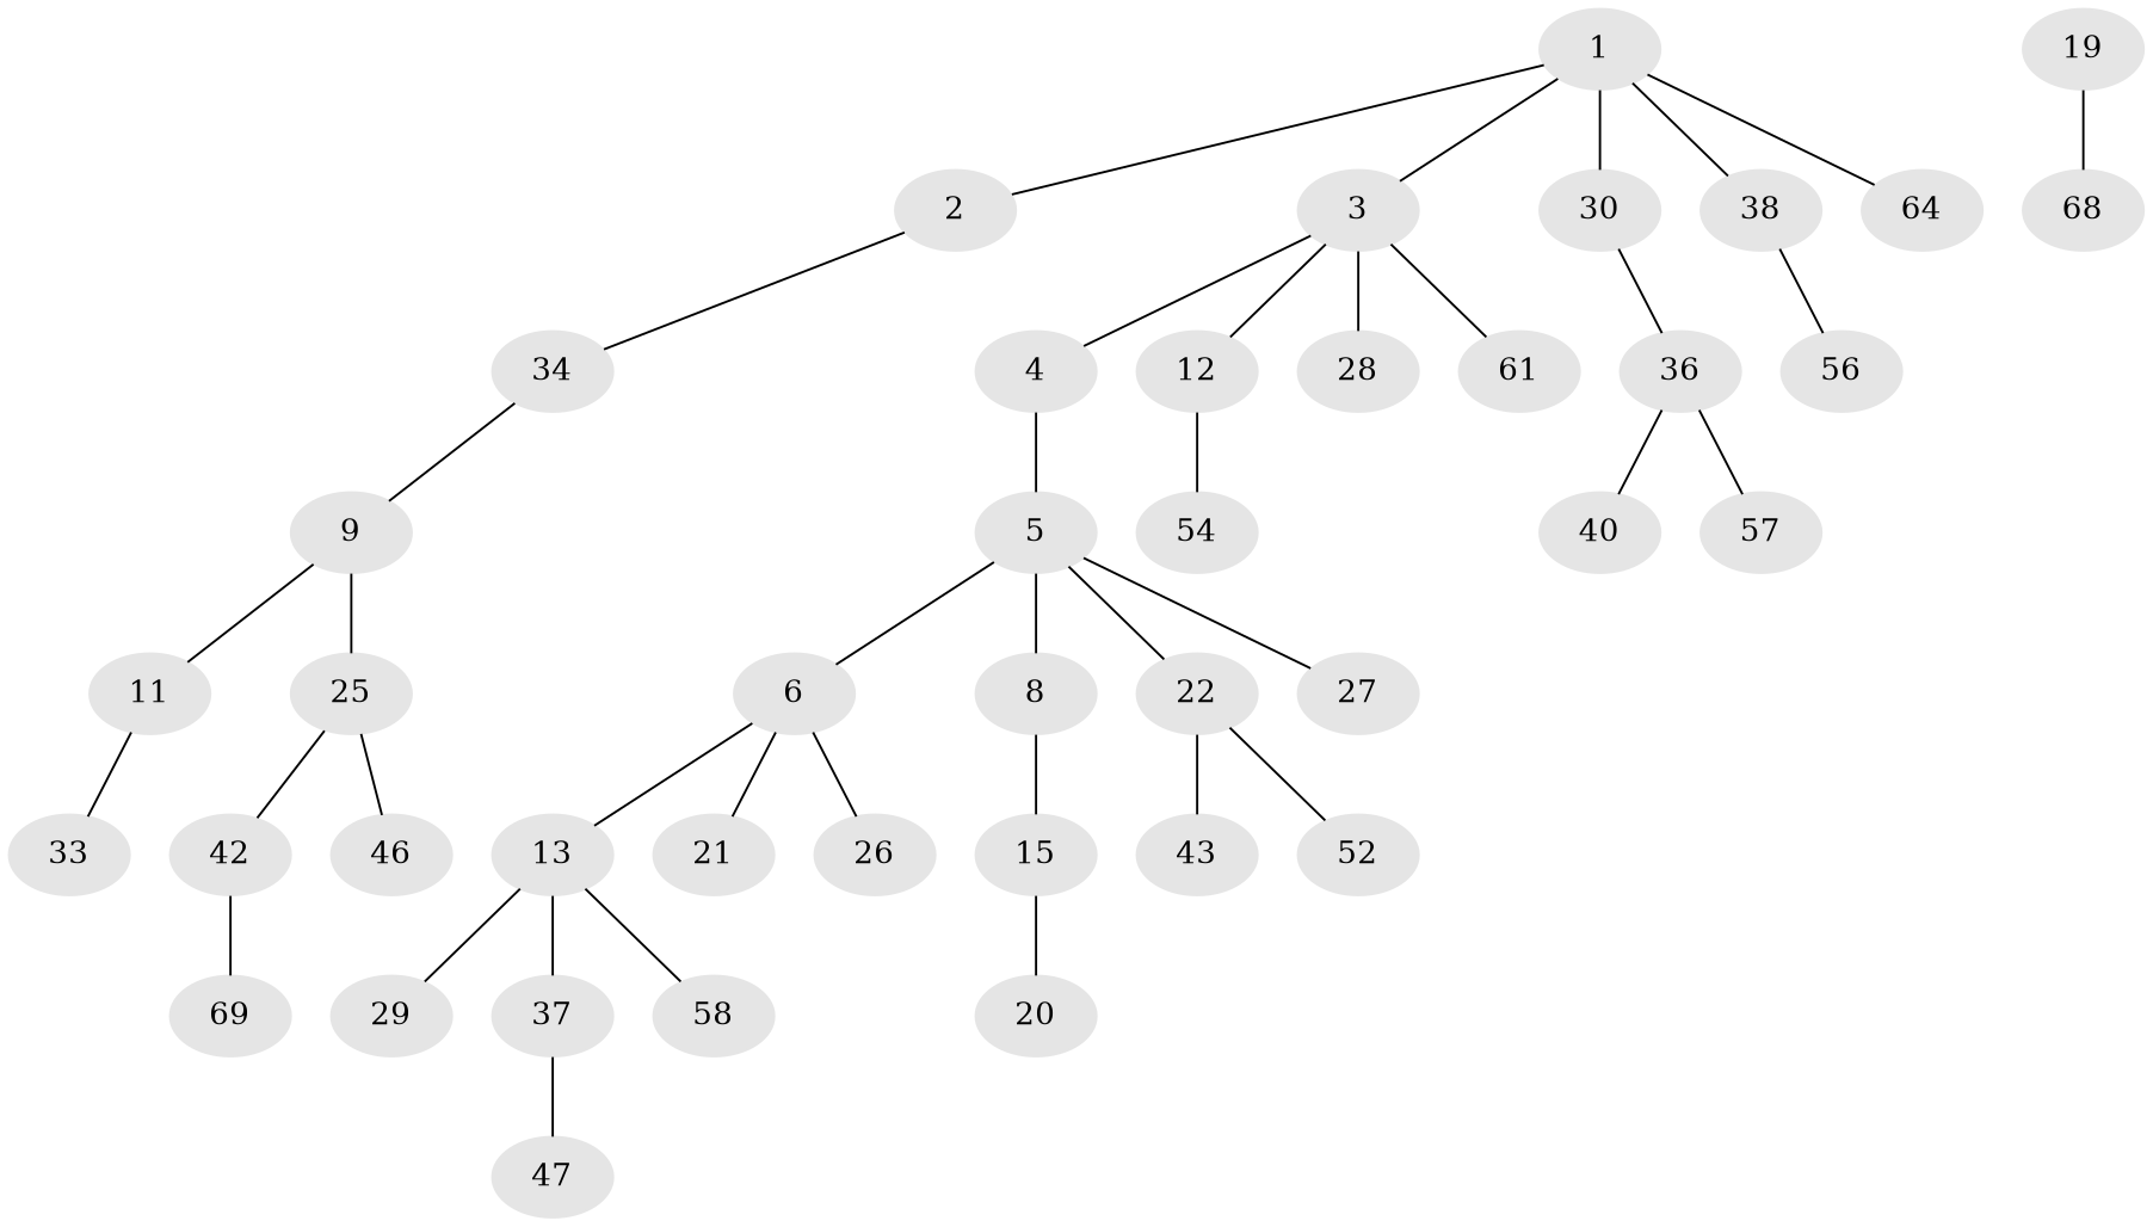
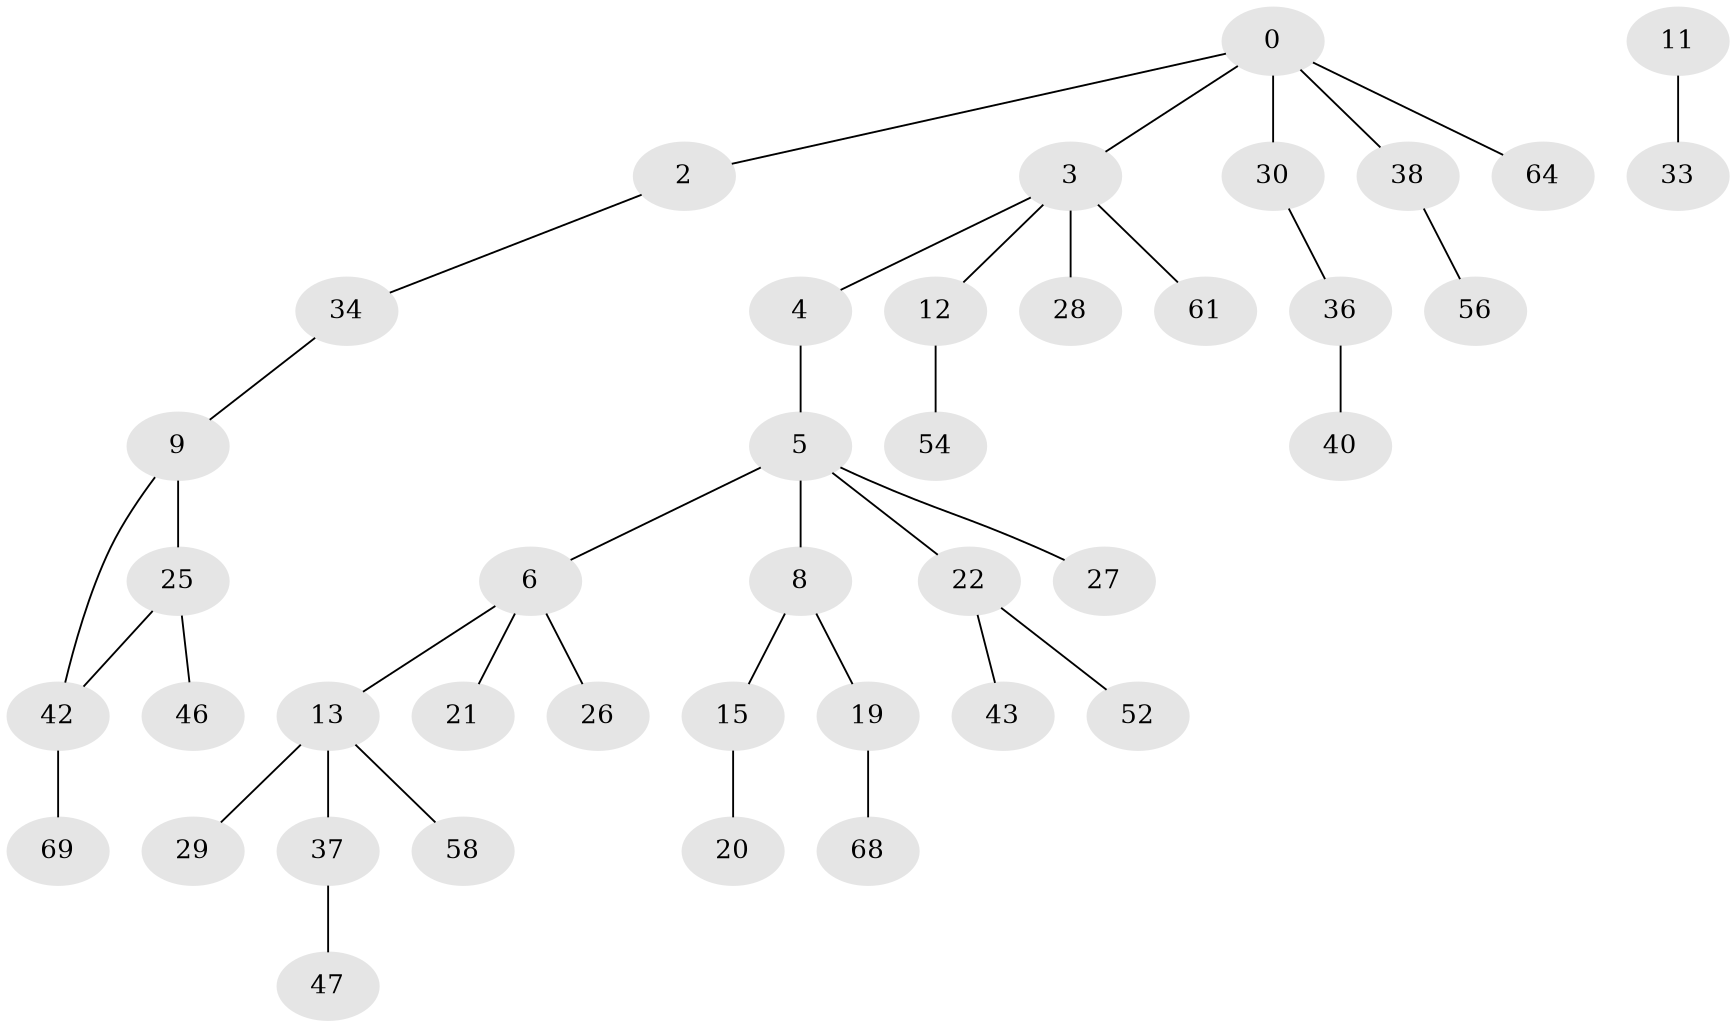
  graph {
    node [color=gray90 style=filled]
-   1 [super="+14"]
+   1 [super="+14" label=0]
    2 [super="+32"]
    3 [super="+10"]
    30 [super="+63"]
    38
    64
    34 [super="+60"]
    4 [super="+24"]
    12 [super="+17"]
    28
    61
    36 [super="+48"]
    56 [super="+59"]
    9 [super="+55"]
    5 [super="+51"]
    54
    6 [super="+7"]
    8 [super="+18"]
    22 [super="+39"]
    27
    13 [super="+35"]
    21
    26
    15 [super="+62"]
    19 [super="+23"]
    11 [super="+16"]
    25 [super="+49"]
    43 [super="+65"]
    52 [super="+71"]
    29
    37 [super="+53"]
    58 [super="+66"]
    20 [super="+31"]
    68
    33 [super="+44"]
    42 [super="+67"]
    46 [super="+50"]
    47 [super="+70"]
    69
    40 [super="+41"]
-   57
    1 -- 2
    1 -- 3
    1 -- 30
    1 -- 38
    1 -- 64
    2 -- 34
    3 -- 4
    3 -- 12
    3 -- 28
    3 -- 61
    30 -- 36
    38 -- 56
    34 -- 9
    4 -- 5
    12 -- 54
    36 -- 40
-   36 -- 57
-   9 -- 11
+   9 -- 42
    9 -- 25
    5 -- 6
    5 -- 8
    5 -- 22
    5 -- 27
    6 -- 13
    6 -- 21
    6 -- 26
    8 -- 15
+   8 -- 19
    22 -- 43
    22 -- 52
    13 -- 29
    13 -- 37
    13 -- 58
    15 -- 20
    19 -- 68
    11 -- 33
    25 -- 42
    25 -- 46
    37 -- 47
    42 -- 69
  }
